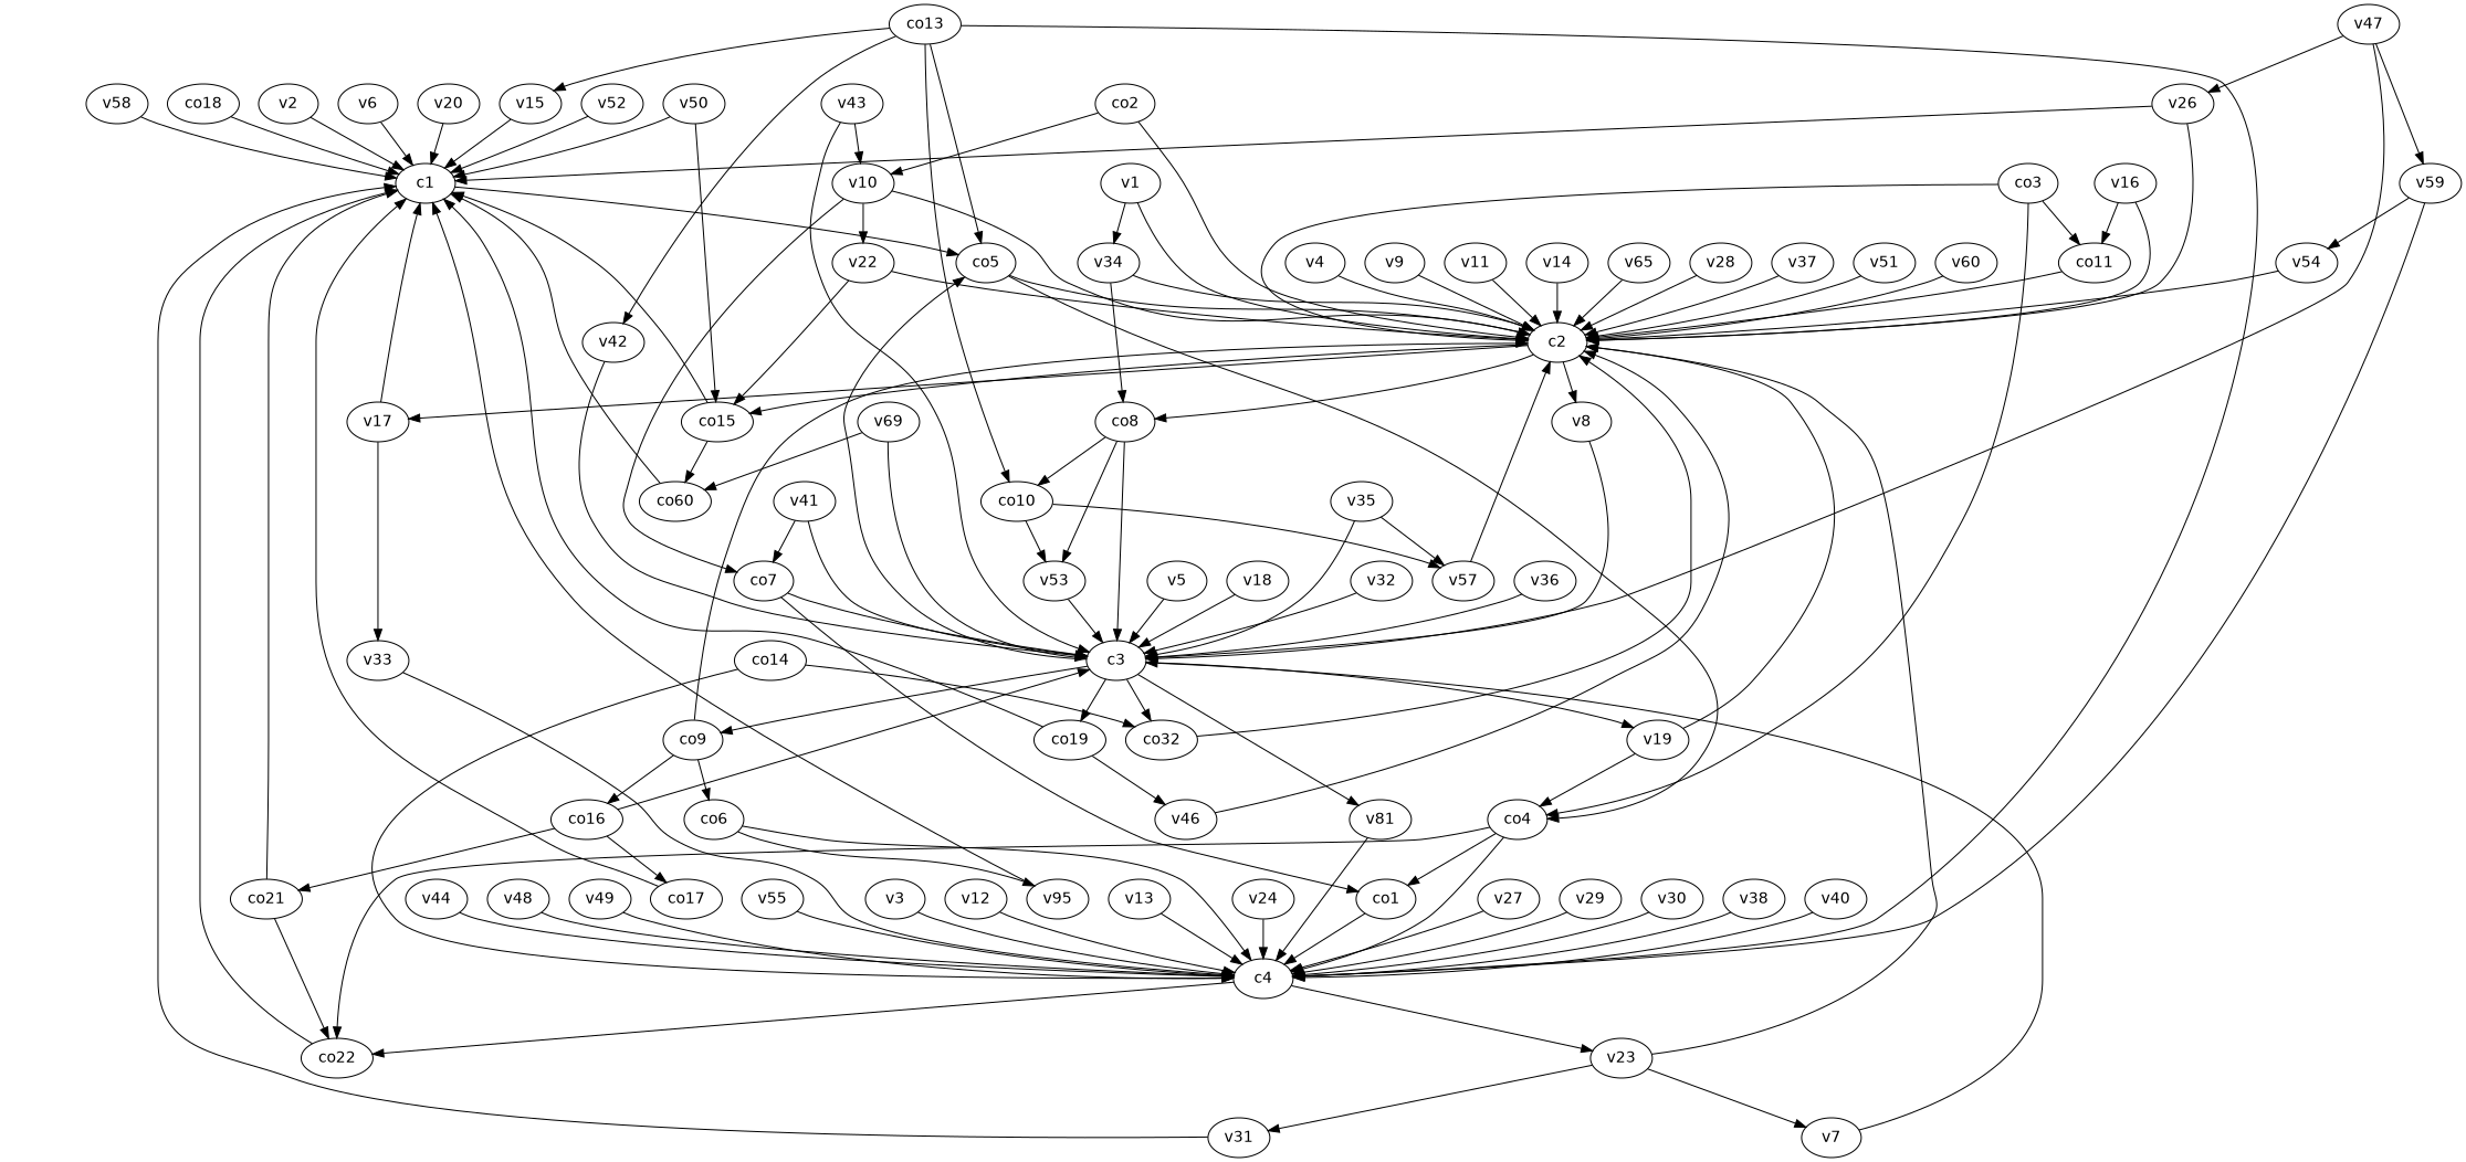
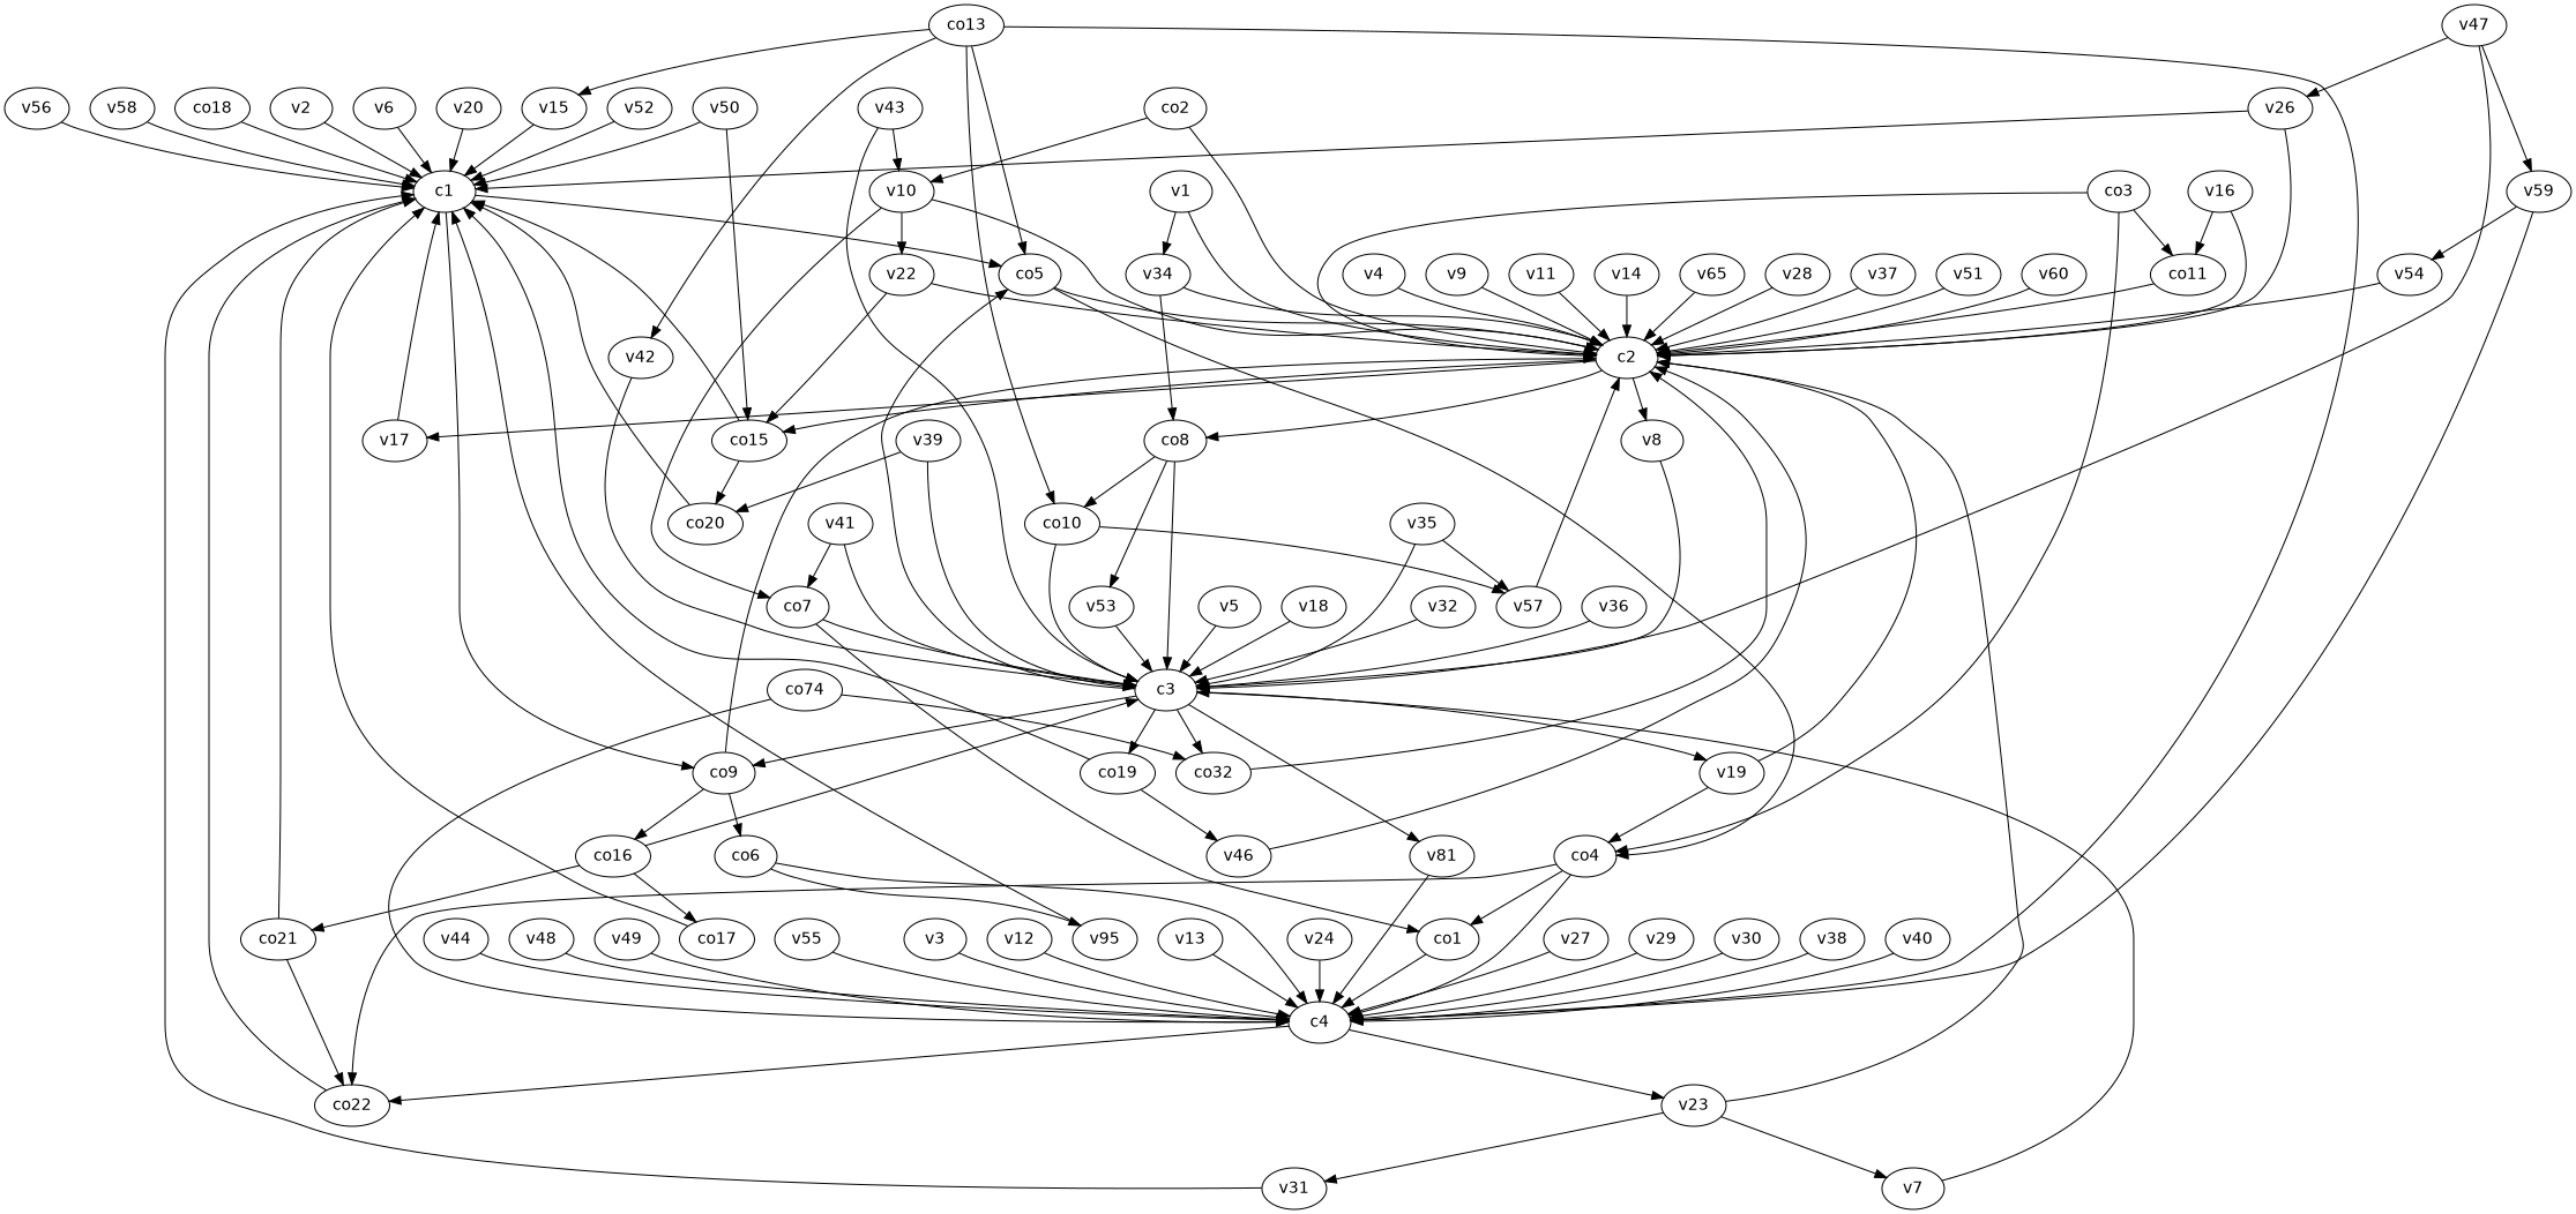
  strict digraph {
    fontname="DejaVu Sans"
    node [fontname="DejaVu Sans"]
    edge [fontname="DejaVu Sans" weight=1]
    c1
    co5
    co9
    c2
    co4
    co6
    co16
    v8
    v17
    co8
    co15
    c3
-   v33
    v53
    co10
-   co20 [label=co60]
+   co20
    v19
    n18 [label=v81]
    n19 [label=co32]
    co19
    c4
    v46
    v23
    co22
    v7
    v31
    v1
    v34
    v2
    v3
    v4
    v5
    v6
    v9
    v10
    v22
    co7
    co1
    v11
    v12
    v13
    v14
    v15
    v16
    co11
    v18
    v20
    v24
    n49 [label=v65]
    v26
    v27
    v28
    v29
    v30
    v32
    v35
    v57
    v36
    v37
    v38
-   v39 [label=v69]
+   v39
    v40
    v41
    v42
    v43
    v44
    n67 [label=v95]
    v47
    v59
    v54
    v48
    v49
    v50
    v51
    v52
    v55
+   v56
    v58
    v60
    co2
    co3
    co17
    co21
    co13
-   co14
+   co14 [label=co74]
    co18
    c1 -> co5
+   c1 -> co9
    co5 -> c2
    co5 -> co4
    co9 -> c2
    co9 -> co6
    co9 -> co16
    c2 -> v8
    c2 -> v17
    c2 -> co8
    c2 -> co15
    co4 -> c4
    co4 -> co22
    co4 -> co1
    co6 -> c4
    co6 -> n67
    co16 -> c3
    co16 -> co17
    co16 -> co21
    v8 -> c3
    v17 -> c1
-   v17 -> v33
    co8 -> c3
    co8 -> v53
    co8 -> co10
    co15 -> c1
    co15 -> co20
    c3 -> co5
    c3 -> co9
    c3 -> v19
    c3 -> n18
    c3 -> n19
    c3 -> co19
-   v33 -> c4
    v53 -> c3
-   co10 -> v53
+   co10 -> c3
    co10 -> v57
    co20 -> c1
    v19 -> c2
    v19 -> co4
    n18 -> c4
    n19 -> c2
    co19 -> c1
    co19 -> v46
    c4 -> v23
    c4 -> co22
    v46 -> c2
    v23 -> c2
    v23 -> v7
    v23 -> v31
    co22 -> c1
    v7 -> c3
    v31 -> c1
    v1 -> c2
    v1 -> v34
    v34 -> c2
    v34 -> co8
    v2 -> c1
    v3 -> c4
    v4 -> c2
    v5 -> c3
    v6 -> c1
    v9 -> c2
    v10 -> c2
    v10 -> v22
    v10 -> co7
    v22 -> c2
    v22 -> co15
    co7 -> c3
    co7 -> co1
    co1 -> c4
    v11 -> c2
    v12 -> c4
    v13 -> c4
    v14 -> c2
    v15 -> c1
    v16 -> c2
    v16 -> co11
    co11 -> c2
    v18 -> c3
    v20 -> c1
    v24 -> c4
    n49 -> c2
    v26 -> c1
    v26 -> c2
    v27 -> c4
    v28 -> c2
    v29 -> c4
    v30 -> c4
    v32 -> c3
    v35 -> c3
    v35 -> v57
    v57 -> c2
    v36 -> c3
    v37 -> c2
    v38 -> c4
    v39 -> c3
    v39 -> co20
    v40 -> c4
    v41 -> c3
    v41 -> co7
    v42 -> c3
    v43 -> c3
    v43 -> v10
    v44 -> c4
    n67 -> c1
    v47 -> c3
    v47 -> v26
    v47 -> v59
    v59 -> c4
    v59 -> v54
    v54 -> c2
    v48 -> c4
    v49 -> c4
    v50 -> c1
    v50 -> co15
    v51 -> c2
    v52 -> c1
    v55 -> c4
+   v56 -> c1
    v58 -> c1
    v60 -> c2
    co2 -> c2
    co2 -> v10
    co3 -> c2
    co3 -> co4
    co3 -> co11
    co17 -> c1
    co21 -> c1
    co21 -> co22
    co13 -> co5
    co13 -> co10
    co13 -> c4
    co13 -> v15
    co13 -> v42
    co14 -> n19
    co14 -> c4
    co18 -> c1
  }
